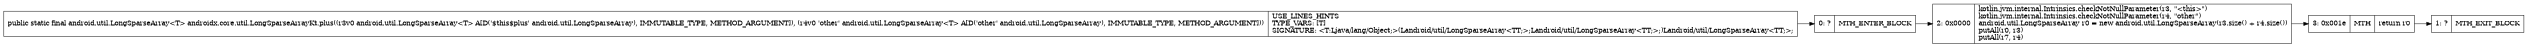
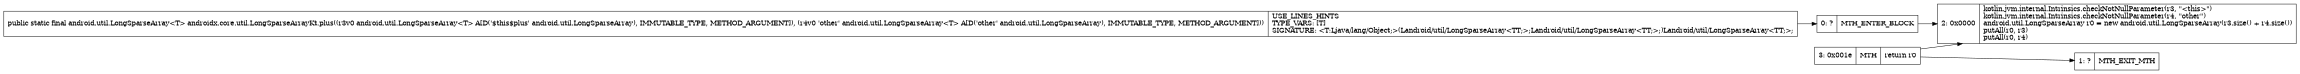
  digraph {
    rankdir=LR
    node [shape=record]
    n1 [label="{0\:\ ?|MTH_ENTER_BLOCK\l}"]
-   n2 [label="{2\:\ 0x0000|kotlin.jvm.internal.Intrinsics.checkNotNullParameter(r3, \"\<this\>\")\lkotlin.jvm.internal.Intrinsics.checkNotNullParameter(r4, \"other\")\landroid.util.LongSparseArray r0 = new android.util.LongSparseArray(r3.size() + r4.size())\lputAll(r0, r3)\lputAll(r7, r4)\l}"]
+   n2 [label="{2\:\ 0x0000|kotlin.jvm.internal.Intrinsics.checkNotNullParameter(r3, \"\<this\>\")\lkotlin.jvm.internal.Intrinsics.checkNotNullParameter(r4, \"other\")\landroid.util.LongSparseArray r0 = new android.util.LongSparseArray(r3.size() + r4.size())\lputAll(r0, r3)\lputAll(r0, r4)\l}"]
    n3 [label="{3\:\ 0x001e|MTH\l|return r0\l}"]
-   n4 [label="{1\:\ ?|MTH_EXIT_BLOCK\l}"]
+   n4 [label="{1\:\ ?|MTH_EXIT_MTH\l}"]
    n5 [label="{public static final android.util.LongSparseArray\<T\> androidx.core.util.LongSparseArrayKt.plus((r3v0 android.util.LongSparseArray\<T\> A[D('$this$plus' android.util.LongSparseArray), IMMUTABLE_TYPE, METHOD_ARGUMENT]), (r4v0 'other' android.util.LongSparseArray\<T\> A[D('other' android.util.LongSparseArray), IMMUTABLE_TYPE, METHOD_ARGUMENT]))  | USE_LINES_HINTS\lTYPE_VARS: [T]\lSIGNATURE: \<T:Ljava\/lang\/Object;\>(Landroid\/util\/LongSparseArray\<TT;\>;Landroid\/util\/LongSparseArray\<TT;\>;)Landroid\/util\/LongSparseArray\<TT;\>;\l}"]
    n1 -> n2
-   n2 -> n3
+   n3 -> n2
    n3 -> n4
    n5 -> n1
  }
